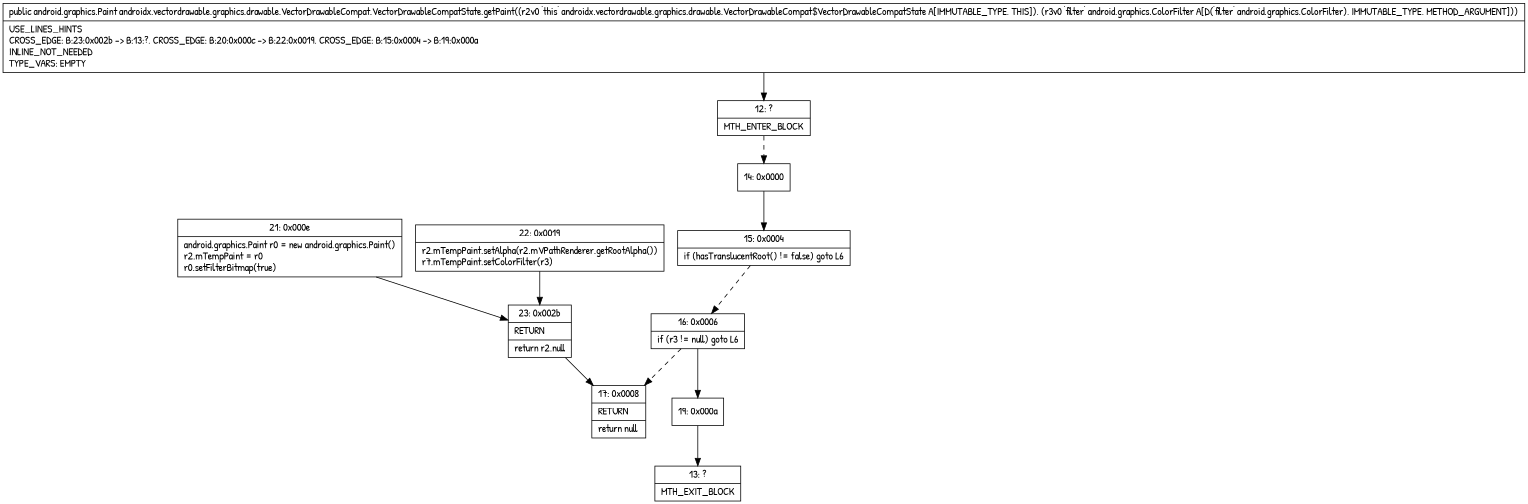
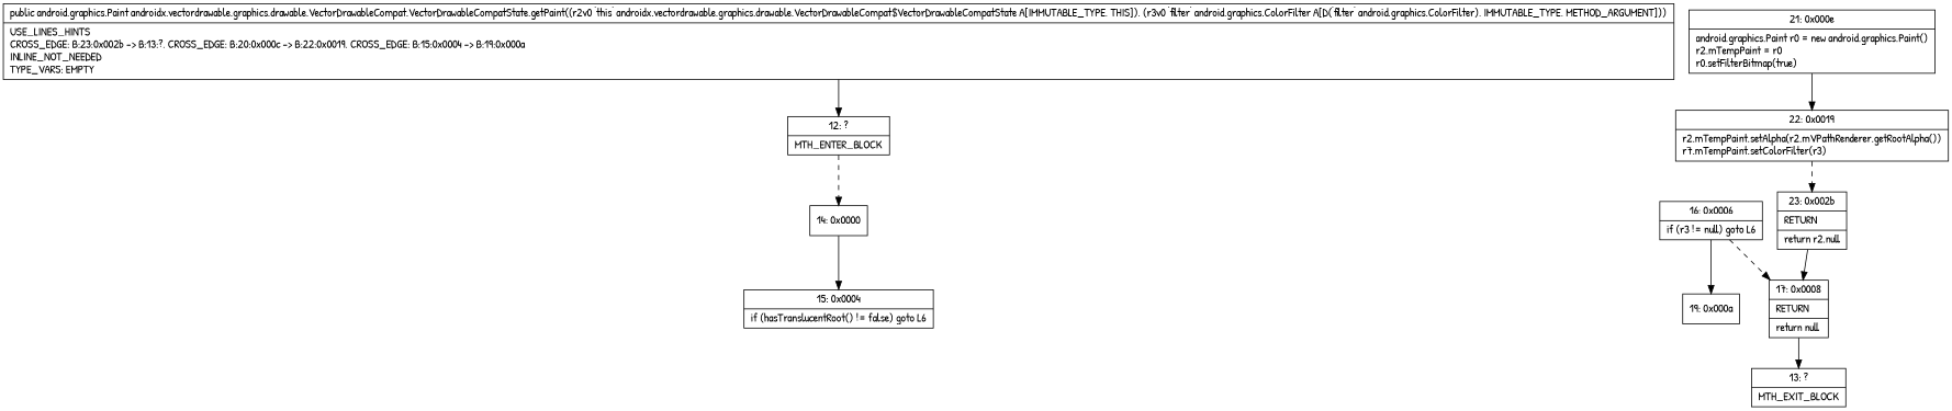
  digraph {
    fontname="Patrick Hand"
    node [fontname="Patrick Hand" shape=record]
    edge [fontname="Patrick Hand"]
    n1 [label="{12\:\ ?|MTH_ENTER_BLOCK\l}"]
    n2 [label="{14\:\ 0x0000}"]
    n3 [label="{15\:\ 0x0004|if (hasTranslucentRoot() != false) goto L6\l}"]
    n4 [label="{16\:\ 0x0006|if (r3 != null) goto L6\l}"]
    n5 [label="{19\:\ 0x000a}"]
    n6 [label="{17\:\ 0x0008|RETURN\l|return null\l}"]
    n7 [label="{13\:\ ?|MTH_EXIT_BLOCK\l}"]
    n8 [label="{21\:\ 0x000e|android.graphics.Paint r0 = new android.graphics.Paint()\lr2.mTempPaint = r0\lr0.setFilterBitmap(true)\l}"]
    n9 [label="{22\:\ 0x0019|r2.mTempPaint.setAlpha(r2.mVPathRenderer.getRootAlpha())\lr7.mTempPaint.setColorFilter(r3)\l}"]
    n10 [label="{23\:\ 0x002b|RETURN\l|return r2.null\l}"]
    n11 [label="{public android.graphics.Paint androidx.vectordrawable.graphics.drawable.VectorDrawableCompat.VectorDrawableCompatState.getPaint((r2v0 'this' androidx.vectordrawable.graphics.drawable.VectorDrawableCompat$VectorDrawableCompatState A[IMMUTABLE_TYPE, THIS]), (r3v0 'filter' android.graphics.ColorFilter A[D('filter' android.graphics.ColorFilter), IMMUTABLE_TYPE, METHOD_ARGUMENT]))  | USE_LINES_HINTS\lCROSS_EDGE: B:23:0x002b \-\> B:13:?, CROSS_EDGE: B:20:0x000c \-\> B:22:0x0019, CROSS_EDGE: B:15:0x0004 \-\> B:19:0x000a\lINLINE_NOT_NEEDED\lTYPE_VARS: EMPTY\l}"]
    n1 -> n2 [style=dashed]
    n2 -> n3
-   n3 -> n4 [style=dashed]
    n4 -> n5
    n4 -> n6 [style=dashed]
-   n5 -> n7
-   n8 -> n10
-   n9 -> n10
+   n6 -> n7
+   n8 -> n9
+   n9 -> n10 [style=dashed]
    n10 -> n6
    n11 -> n1
  }
